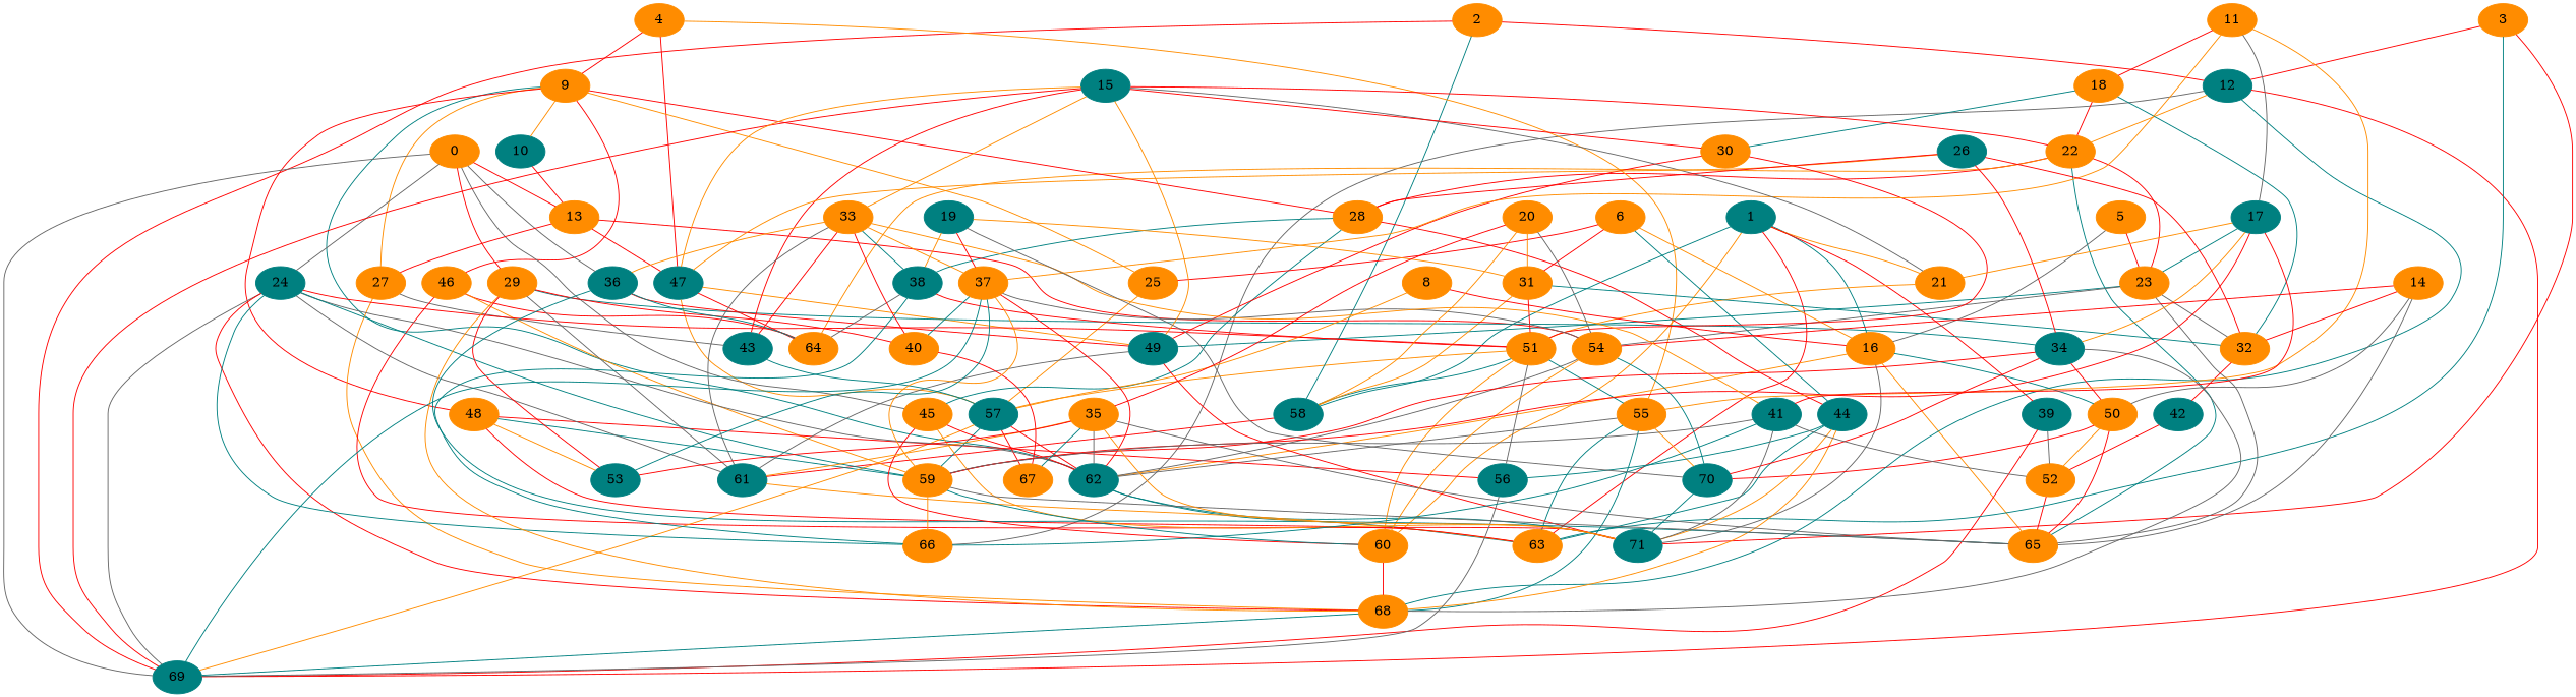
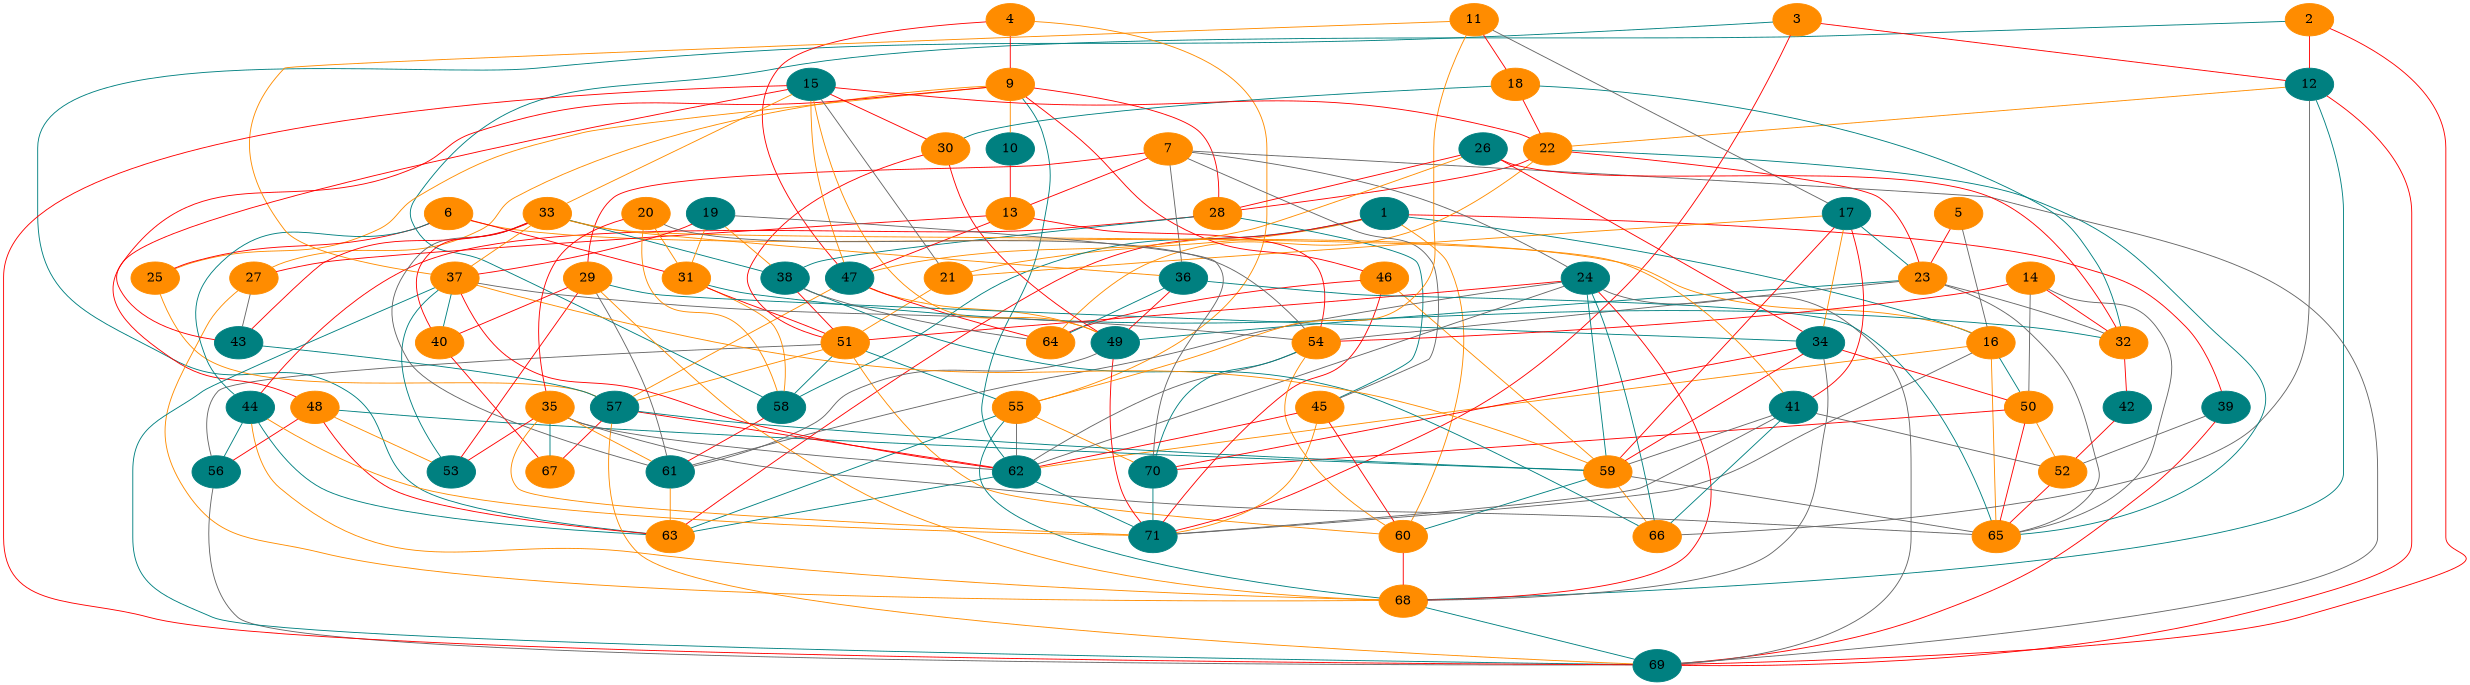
  graph {
    node [color=darkorange style=filled]
    edge [color=red weight=1.0]
    1 [color=teal]
    16
    21
    39 [color=teal]
    58 [color=teal]
    60
    63
    71 [color=teal]
    62 [color=teal]
    50
    65
    51
    69 [color=teal]
    52
    61 [color=teal]
    68
    2
    12 [color=teal]
    22
    66
    3
    4
    9
    47 [color=teal]
    55
    25
    10 [color=teal]
    27
    28
    46
    48
    57 [color=teal]
    49 [color=teal]
    64
    70 [color=teal]
    5
    23
    54
    32
    6
    31
    44 [color=teal]
    56 [color=teal]
-   7 [label=0]
+   7
    13
    24 [color=teal]
    29
    36 [color=teal]
    45
    59
    34 [color=teal]
    53 [color=teal]
    40
-   8
    67
    18
    30
    43 [color=teal]
    38 [color=teal]
    11
    17 [color=teal]
    37
    41 [color=teal]
    14
    42 [color=teal]
    15 [color=teal]
    33
    19 [color=teal]
    20
    35
    26 [color=teal]
    1 -- 16 [color=teal]
    1 -- 21 [color=darkorange]
    1 -- 39
    1 -- 58 [color=teal]
    1 -- 60 [color=darkorange]
    1 -- 63
    16 -- 71 [color=gray40]
    16 -- 62 [color=darkorange]
    16 -- 50 [color=teal]
    16 -- 65 [color=darkorange]
    21 -- 51 [color=darkorange]
    39 -- 69
    39 -- 52 [color=gray40]
    58 -- 61
    60 -- 68
    62 -- 63 [color=teal]
    62 -- 71 [color=teal]
    50 -- 65
    50 -- 52 [color=darkorange]
    50 -- 70
    51 -- 58 [color=teal]
    51 -- 60 [color=darkorange]
    51 -- 55 [color=teal]
    51 -- 57 [color=darkorange weight=2.0]
    51 -- 56 [color=gray40]
    52 -- 65
    61 -- 63 [color=darkorange]
    68 -- 69 [color=teal]
    2 -- 58 [color=teal]
    2 -- 69
    2 -- 12
    12 -- 69
    12 -- 68 [color=teal]
    12 -- 22 [color=darkorange]
    12 -- 66 [color=gray40]
    22 -- 65 [color=teal]
    22 -- 28
    22 -- 64 [color=darkorange]
    22 -- 23
    3 -- 63 [color=teal]
    3 -- 71
    3 -- 12
    4 -- 9
    4 -- 47
    4 -- 55 [color=darkorange]
    9 -- 62 [color=teal]
    9 -- 25 [color=darkorange]
    9 -- 10 [color=darkorange]
    9 -- 27 [color=darkorange]
    9 -- 28
    9 -- 46
    9 -- 48
    47 -- 57 [color=darkorange]
    47 -- 49 [color=darkorange]
    47 -- 64
    55 -- 63 [color=teal]
    55 -- 62 [color=gray40 weight=2.0]
    55 -- 68 [color=teal]
    55 -- 70 [color=darkorange]
    25 -- 57 [color=darkorange]
    10 -- 13
    27 -- 68 [color=darkorange]
    27 -- 43 [color=gray40]
    28 -- 44
    28 -- 45 [color=teal]
    28 -- 38 [color=teal]
    46 -- 71
    46 -- 64
    46 -- 59 [color=darkorange]
    48 -- 63
    48 -- 56
    48 -- 59 [color=teal]
    48 -- 53 [color=darkorange]
    57 -- 62
    57 -- 69 [color=darkorange]
    57 -- 59 [color=teal]
    57 -- 67
    49 -- 71 [weight=2.0]
    49 -- 61 [color=gray40]
    70 -- 71 [color=teal]
    5 -- 16 [color=gray40]
    5 -- 23
    23 -- 65 [color=gray40]
    23 -- 49 [color=teal]
    23 -- 54 [color=gray40]
    23 -- 32 [color=gray40]
    54 -- 60 [color=darkorange]
    54 -- 62 [color=gray40]
    54 -- 70 [color=teal]
    32 -- 42
    6 -- 16 [color=darkorange]
    6 -- 25
    6 -- 31
    6 -- 44 [color=teal]
    31 -- 58 [color=darkorange]
    31 -- 51
    31 -- 32 [color=teal]
    44 -- 63 [color=teal]
    44 -- 71 [color=darkorange]
    44 -- 68 [color=darkorange]
    44 -- 56 [color=teal]
    56 -- 69 [color=gray40]
    7 -- 69 [color=gray40]
    7 -- 13
    7 -- 24 [color=gray40]
    7 -- 29
    7 -- 36 [color=gray40]
    7 -- 45 [color=gray40]
    13 -- 47
    13 -- 27
    13 -- 54
    24 -- 62 [color=gray40]
    24 -- 51
    24 -- 69 [color=gray40]
    24 -- 61 [color=gray40]
    24 -- 68
    24 -- 66 [color=teal]
    24 -- 59 [color=teal]
    29 -- 61 [color=gray40]
    29 -- 68 [color=darkorange]
    29 -- 34 [color=teal]
    29 -- 53
    29 -- 40
    36 -- 65 [color=teal]
    36 -- 49
    36 -- 64 [color=teal]
    45 -- 60
    45 -- 71 [color=darkorange]
    45 -- 62
    59 -- 60 [color=teal]
    59 -- 65 [color=gray40 weight=2.0]
    59 -- 66 [color=darkorange]
    34 -- 50
    34 -- 68 [color=gray40]
    34 -- 70
    34 -- 59
    40 -- 67
-   8 -- 16
-   8 -- 57 [color=darkorange]
    18 -- 22
    18 -- 32 [color=teal]
    18 -- 30 [color=teal]
    30 -- 51
    30 -- 49
    43 -- 57 [color=teal]
    38 -- 51
    38 -- 66 [color=teal]
    38 -- 64 [color=gray40]
    11 -- 55 [color=darkorange]
    11 -- 18
    11 -- 17 [color=gray40]
    11 -- 37 [color=darkorange]
    17 -- 21 [color=darkorange]
    17 -- 23 [color=teal]
    17 -- 59
    17 -- 34 [color=darkorange]
    17 -- 41
    37 -- 62
    37 -- 69 [color=teal]
    37 -- 54 [color=gray40]
    37 -- 59 [color=darkorange]
    37 -- 53 [color=teal]
    37 -- 40 [color=teal]
    41 -- 71 [color=gray40]
    41 -- 52 [color=gray40]
    41 -- 66 [color=teal]
    41 -- 59 [color=gray40]
    14 -- 50 [color=gray40]
    14 -- 65 [color=gray40]
    14 -- 54
    14 -- 32
    42 -- 52
    15 -- 21 [color=gray40]
    15 -- 69
    15 -- 22
    15 -- 47 [color=darkorange]
    15 -- 49 [color=darkorange]
    15 -- 30
    15 -- 43
    15 -- 33 [color=darkorange]
    33 -- 61 [color=gray40]
    33 -- 36 [color=darkorange]
    33 -- 40
    33 -- 43
    33 -- 38 [color=teal]
    33 -- 37 [color=darkorange]
    33 -- 41 [color=darkorange]
    19 -- 70 [color=gray40]
    19 -- 31 [color=darkorange]
    19 -- 38 [color=darkorange]
    19 -- 37
    20 -- 58 [color=darkorange]
    20 -- 54 [color=gray40]
    20 -- 31 [color=darkorange]
    20 -- 35
    35 -- 71 [color=darkorange]
    35 -- 62 [color=gray40]
    35 -- 65 [color=gray40]
    35 -- 61 [color=darkorange]
    35 -- 53
    35 -- 67 [color=teal]
    26 -- 47 [color=darkorange]
    26 -- 28
    26 -- 32
    26 -- 34
  }
